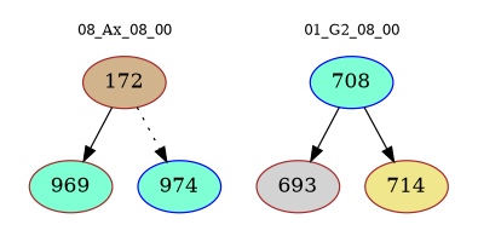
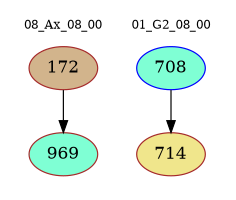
  digraph {
    node [color=brown fillcolor=aquamarine style=filled]
    edge [color=black style=solid]
    n1 [fillcolor=tan label=172]
    n2 [label=969]
-   n3 [color=blue label=974]
    n4 [color=blue label=708]
-   n5 [fillcolor=lightgrey label=693]
    n6 [fillcolor=khaki label=714]
    subgraph cluster_1 {
      color=white
      fontsize=10
      label="08_Ax_08_00"
      n1
      n2
-     n3
    }
    subgraph cluster_2 {
      color=white
      fontsize=10
      label="01_G2_08_00"
      n4
-     n5
      n6
    }
    n1 -> n2
-   n1 -> n3 [style=dotted]
-   n4 -> n5
    n4 -> n6
  }
